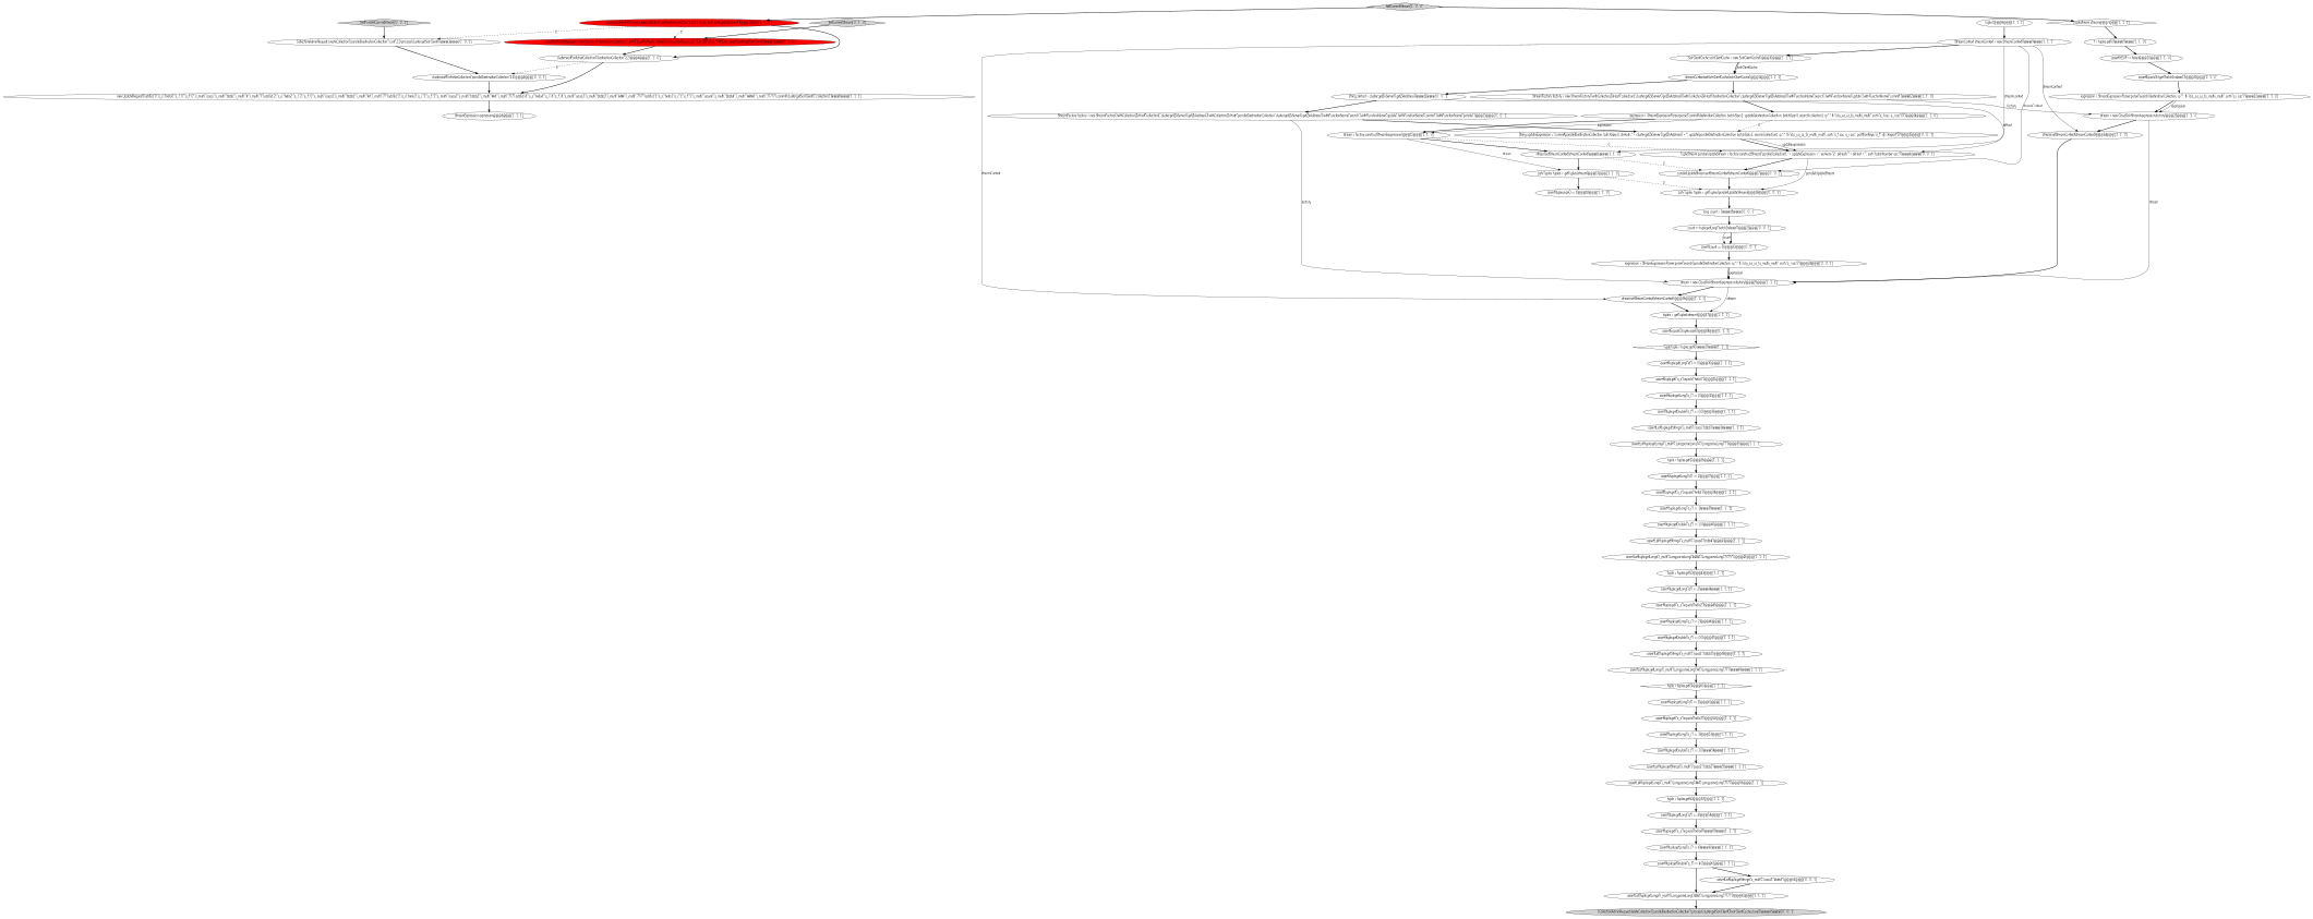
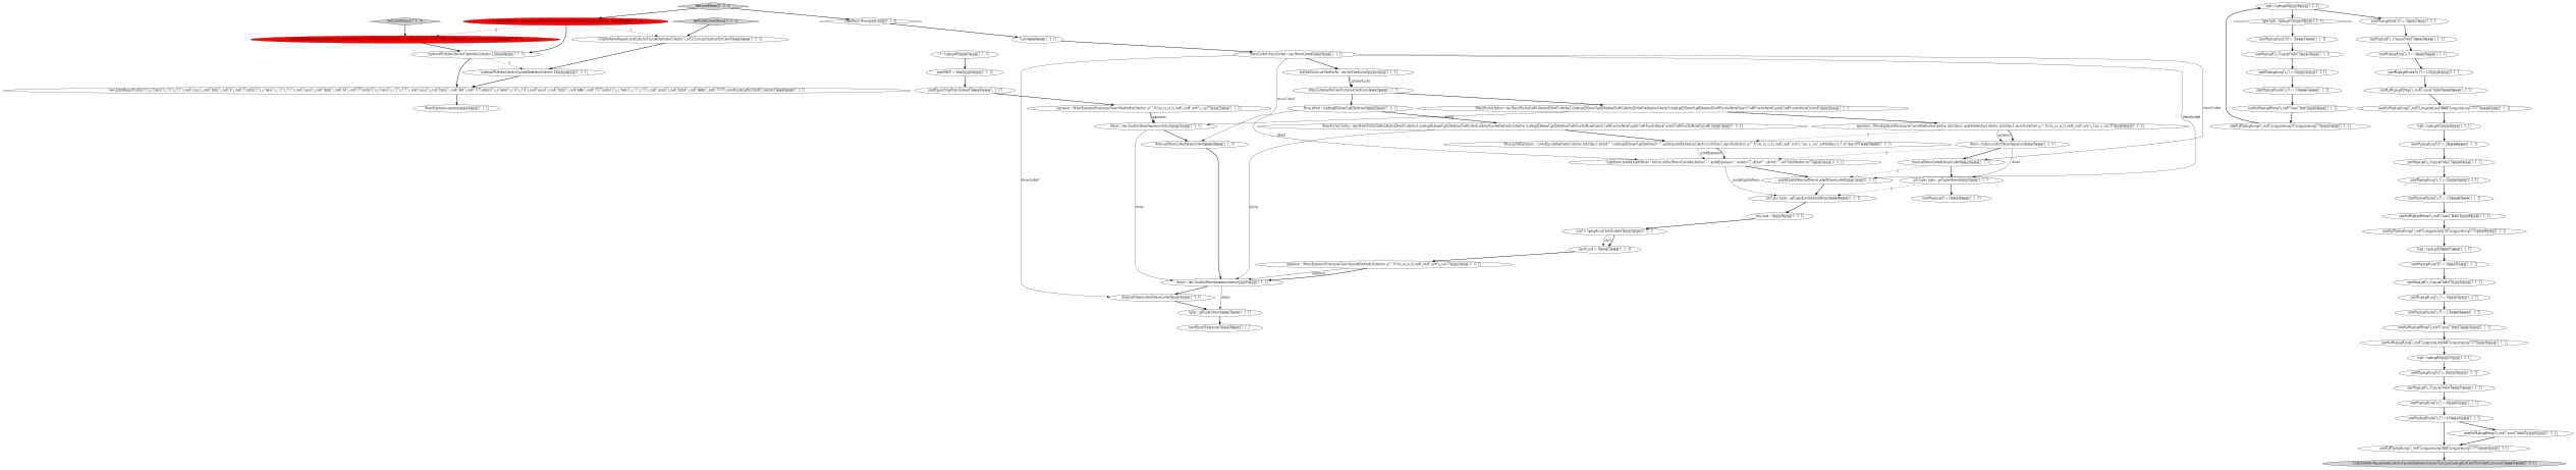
  digraph {
    fontname="Comic Neue"
    node [fillcolor=white fontname="Comic Neue" shape=ellipse style=filled]
    edge [fontname="Comic Neue" style=bold]
    n1 [label="CollectionAdminRequest.createCollection(\"parallelDestinationCollection\",\"conf\",2,1).process(cluster.getSolrClient())@@@3@@@['0', '0', '1']"]
    n2 [label="cluster.waitForActiveCollection(\"parallelDestinationCollection\",2,2)@@@4@@@['0', '0', '1']"]
    n3 [label="new UpdateRequest().add(id,\"0\",\"a_s\",\"hello0\",\"a_i\",\"0\",\"a_f\",\"0\",\"s_multi\",\"aaaa\",\"s_multi\",\"bbbb\",\"i_multi\",\"4\",\"i_multi\",\"7\").add(id,\"2\",\"a_s\",\"hello2\",\"a_i\",\"2\",\"a_f\",\"0\",\"s_multi\",\"aaaa1\",\"s_multi\",\"bbbb1\",\"i_multi\",\"44\",\"i_multi\",\"77\").add(id,\"3\",\"a_s\",\"hello3\",\"a_i\",\"3\",\"a_f\",\"3\",\"s_multi\",\"aaaa2\",\"s_multi\",\"bbbb2\",\"i_multi\",\"444\",\"i_multi\",\"777\").add(id,\"4\",\"a_s\",\"hello4\",\"a_i\",\"4\",\"a_f\",\"4\",\"s_multi\",\"aaaa3\",\"s_multi\",\"bbbb3\",\"i_multi\",\"4444\",\"i_multi\",\"7777\").add(id,\"1\",\"a_s\",\"hello1\",\"a_i\",\"1\",\"a_f\",\"1\",\"s_multi\",\"aaaa4\",\"s_multi\",\"bbbb4\",\"i_multi\",\"44444\",\"i_multi\",\"77777\").commit(cluster.getSolrClient(),\"collection1\")@@@5@@@['1', '1', '1']"]
    n4 [label="assertList(tuple.getStrings(\"s_multi\"),\"aaaa4\",\"bbbb4\")@@@41@@@['1', '1', '1']"]
    n5 [label="assertList(tuple.getLongs(\"i_multi\"),Long.parseLong(\"44444\"),Long.parseLong(\"77777\"))@@@42@@@['1', '1', '1']"]
    n6 [label="tuple = tuples.get(2)@@@43@@@['1', '1', '1']"]
    n7 [label="count += tuple.getLong(\"batchIndexed\")@@@21@@@['0', '0', '1']"]
    n8 [label="assert(count == 5)@@@23@@@['0', '0', '1']"]
    n9 [label="expression = StreamExpressionParser.parse(\"search(parallelDestinationCollection, q=*:*, fl=\"id,a_s,a_i,a_f,s_multi,i_multi\", sort=\"a_i asc\")\")@@@24@@@['0', '0', '1']"]
    n10 [label="assertEquals(5,tuples.size())@@@28@@@['1', '1', '1']"]
    n11 [label="Tuple tuple = tuples.get(0)@@@29@@@['1', '1', '1']" shape=diamond]
    n12 [label="assert(tuple.getLong(\"id\") == 0)@@@30@@@['1', '1', '1']"]
    n13 [label="String zkHost = cluster.getZkServer().getZkAddress()@@@12@@@['0', '0', '1']"]
    n14 [label="StreamFactory factory = new StreamFactory().withCollectionZkHost(\"collection1\",cluster.getZkServer().getZkAddress()).withCollectionZkHost(\"parallelDestinationCollection\",cluster.getZkServer().getZkAddress()).withFunctionName(\"search\",).withFunctionName(\"update\",).withFunctionName(\"commit\",).withFunctionName(\"parallel\",)@@@13@@@['0', '0', '1']"]
    n15 [label="TupleStream parallelUpdateStream = factory.constructStream(\"parallel(collection1, \" + updateExpression + \", workers=\"2\", zkHost=\"\" + zkHost + \"\", sort=\"batchNumber asc\")\")@@@16@@@['0', '0', '1']"]
    n16 [label="stream = new CloudSolrStream(expression,factory)@@@25@@@['1', '1', '1']"]
    n17 [label="String updateExpression = \"commit(parallelDestinationCollection, batchSize=0, zkHost=\"\" + cluster.getZkServer().getZkAddress() + \"\", update(parallelDestinationCollection, batchSize=2, search(collection1, q=*:*, fl=\"id,a_s,a_i,a_f,s_multi,i_multi\", sort=\"a_f asc, a_i asc\", partitionKeys=\"a_f\", qt=\"/export\")))\"@@@15@@@['0', '0', '1']"]
    n18 [label="parallelUpdateStream.setStreamContext(streamContext)@@@17@@@['0', '0', '1']"]
    n19 [label="List<Tuple> tuples = getTuples(parallelUpdateStream)@@@18@@@['0', '0', '1']"]
    n20 [fillcolor=lightgray label="testParallelCommitStream['0', '0', '1']" shape=diamond]
    n21 [label="cluster.waitForActiveCollection(\"destinationCollection\",2,2)@@@4@@@['1', '1', '0']"]
    n22 [label="StreamExpression expression@@@6@@@['1', '1', '1']"]
    n23 [label="assert(tuple.getDouble(\"a_f\") == 4.0)@@@61@@@['1', '1', '1']"]
    n24 [label="assertList(tuple.getLongs(\"i_multi\"),Long.parseLong(\"4444\"),Long.parseLong(\"7777\"))@@@63@@@['1', '1', '1']"]
    n25 [label="assertList(tuple.getStrings(\"s_multi\"),\"aaaa3\",\"bbbb3\")@@@62@@@['0', '0', '1']"]
    n26 [fillcolor=lightgray label="{CollectionAdminRequest.deleteCollection(\"parallelDestinationCollection\").process(cluster.getSolrClient())solrClientCache.close()}@@@65@@@['0', '0', '1']"]
    n27 [label="assert(tuple.getDouble(\"a_f\") == 0.0)@@@33@@@['1', '1', '1']"]
    n28 [label="assertList(tuple.getStrings(\"s_multi\"),\"aaaa\",\"bbbb\")@@@34@@@['1', '1', '1']"]
    n29 [label="assertList(tuple.getLongs(\"i_multi\"),Long.parseLong(\"4\"),Long.parseLong(\"7\"))@@@35@@@['1', '1', '1']"]
    n30 [fillcolor=lightgray label="testCommitStream['1', '0', '0']" shape=diamond]
    n31 [fillcolor=red label="CollectionAdminRequest.createCollection(\"destinationCollection\",\"conf\",2,1).process(cluster.getSolrClient())@@@3@@@['1', '0', '0']"]
    n32 [label="TupleStream stream@@@7@@@['1', '1', '1']" shape=diamond]
    n33 [fillcolor=red label="CollectionAdminRequest.createCollection(\"destinationCollection\",\"conf\",2,1).setPerReplicaState(SolrCloudTestCase.USE_PER_REPLICA_STATE).process(cluster.getSolrClient())@@@3@@@['0', '1', '0']"]
    n34 [label="assert(tuple.getLong(\"a_i\") == 2)@@@46@@@['1', '1', '1']"]
    n35 [label="assert(tuple.getDouble(\"a_f\") == 0.0)@@@47@@@['1', '1', '1']"]
    n36 [label="assertList(tuple.getStrings(\"s_multi\"),\"aaaa1\",\"bbbb1\")@@@48@@@['1', '1', '1']"]
    n37 [label="stream.setStreamContext(streamContext)@@@26@@@['1', '1', '1']"]
    n38 [label="tuples = getTuples(stream)@@@27@@@['1', '1', '1']"]
    n39 [label="long count = 0@@@19@@@['0', '0', '1']"]
    n40 [label="assert(tuple.getLong(\"a_i\") == 4)@@@60@@@['1', '1', '1']"]
    n41 [label="assert(tuple.getLong(\"id\") == 1)@@@37@@@['1', '1', '1']"]
    n42 [label="assert(tuple.get(\"a_s\").equals(\"hello1\"))@@@38@@@['1', '1', '1']"]
    n43 [label="assert(tuple.getLong(\"a_i\") == 1)@@@39@@@['1', '1', '1']"]
    n44 [label="assert(tuple.get(\"a_s\").equals(\"hello0\"))@@@31@@@['1', '1', '1']"]
    n45 [label="assert(tuple.getLong(\"id\") == 2)@@@44@@@['1', '1', '1']"]
    n46 [label="SolrClientCache solrClientCache = new SolrClientCache()@@@10@@@['1', '1', '1']"]
    n47 [label="streamContext.setSolrClientCache(solrClientCache)@@@11@@@['1', '1', '1']"]
    n48 [label="StreamFactory factory = new StreamFactory().withCollectionZkHost(\"collection1\",cluster.getZkServer().getZkAddress()).withCollectionZkHost(\"destinationCollection\",cluster.getZkServer().getZkAddress()).withFunctionName(\"search\",).withFunctionName(\"update\",).withFunctionName(\"commit\",)@@@12@@@['1', '1', '0']"]
    n49 [label="stream = new CloudSolrStream(expression,factory)@@@23@@@['1', '1', '0']"]
    n50 [label="expression = StreamExpressionParser.parse(\"commit(destinationCollection, batchSize=2, update(destinationCollection, batchSize=5, search(collection1, q=*:*, fl=\"id,a_s,a_i,a_f,s_multi,i_multi\", sort=\"a_f asc, a_i asc\")))\")@@@14@@@['1', '1', '0']"]
    n51 [label="tuple = tuples.get(1)@@@36@@@['1', '1', '1']"]
    n52 [label="assertList(tuple.getLongs(\"i_multi\"),Long.parseLong(\"444\"),Long.parseLong(\"777\"))@@@56@@@['1', '1', '1']"]
    n53 [label="tuple = tuples.get(4)@@@57@@@['1', '1', '1']"]
    n54 [label="assert(tuple.getLong(\"id\") == 4)@@@58@@@['1', '1', '1']"]
    n55 [label="assertList(tuple.getLongs(\"i_multi\"),Long.parseLong(\"44\"),Long.parseLong(\"77\"))@@@49@@@['1', '1', '1']"]
-   n56 [label="tuple = tuples.get(3)@@@50@@@['1', '1', '1']" shape=diamond]
+   n56 [label="tuple = tuples.get(3)@@@50@@@['1', '1', '1']"]
    n57 [label="assert(tuple.getLong(\"id\") == 3)@@@51@@@['1', '1', '1']"]
    n58 [fillcolor=lightgray label="testCommitStream['0', '1', '0']" shape=diamond]
    n59 [label="stream = factory.constructStream(expression)@@@15@@@['1', '1', '0']"]
    n60 [label="List<Tuple> tuples = getTuples(stream)@@@17@@@['1', '1', '0']"]
    n61 [label="stream.setStreamContext(streamContext)@@@16@@@['1', '1', '0']"]
    n62 [label="assert(tuples.size() == 1)@@@18@@@['1', '1', '0']"]
    n63 [label="assert(tuple.get(\"a_s\").equals(\"hello4\"))@@@59@@@['1', '1', '1']"]
    n64 [label="assert(tuple.get(\"a_s\").equals(\"hello2\"))@@@45@@@['1', '1', '1']"]
    n65 [label="stream.setStreamContext(streamContext)@@@24@@@['1', '1', '0']"]
    n66 [label="assert(tuple.getLong(\"a_i\") == 0)@@@32@@@['1', '1', '1']"]
    n67 [label="StreamContext streamContext = new StreamContext()@@@9@@@['1', '1', '1']"]
    n68 [label="assert(tuple.getDouble(\"a_f\") == 3.0)@@@54@@@['1', '1', '1']"]
    n69 [label="assertList(tuple.getStrings(\"s_multi\"),\"aaaa2\",\"bbbb2\")@@@55@@@['1', '1', '1']"]
    n70 [label="assert(tuple.getDouble(\"a_f\") == 1.0)@@@40@@@['1', '1', '1']"]
    n71 [label="assert(tuple.getLong(\"a_i\") == 3)@@@53@@@['1', '1', '1']"]
    n72 [label="assert(tuple.get(\"a_s\").equals(\"hello3\"))@@@52@@@['1', '1', '1']"]
    n73 [label="t = tuples.get(0)@@@19@@@['1', '1', '0']"]
    n74 [label="assert(t.EOF == false)@@@20@@@['1', '1', '0']"]
    n75 [label="assertEquals(5,t.get(\"batchIndexed\"))@@@21@@@['1', '1', '0']"]
    n76 [label="expression = StreamExpressionParser.parse(\"search(destinationCollection, q=*:*, fl=\"id,a_s,a_i,a_f,s_multi,i_multi\", sort=\"a_i asc\")\")@@@22@@@['1', '1', '0']"]
    n77 [label="Tuple t@@@8@@@['1', '1', '1']"]
    n1 -> n2
    n2 -> n3
    n3 -> n22
    n4 -> n5
    n5 -> n6
    n6 -> n45
    n7 -> n8
    n7 -> n8 [label=count style=solid]
    n8 -> n9
    n9 -> n16 [label=expression style=solid]
    n9 -> n16
-   n10 -> n11
+   n51 -> n11
    n11 -> n12
    n12 -> n44
    n13 -> n14
    n13 -> n15 [label=zkHost style=solid]
    n14 -> n16 [label=factory style=solid]
    n14 -> n17
    n15 -> n18
    n15 -> n19 [label=parallelUpdateStream style=solid]
    n16 -> n37
    n16 -> n38 [label=stream style=solid]
    n17 -> n15 [label=updateExpression style=solid]
    n17 -> n15
    n18 -> n19
    n19 -> n39
    n20 -> n1
    n21 -> n2 [label=0 style=dashed]
    n21 -> n3
    n23 -> n24
    n23 -> n25
    n24 -> n26
    n25 -> n24
    n27 -> n28
    n28 -> n29
    n29 -> n51
    n30 -> n31
    n30 -> n32
    n31 -> n1 [label=0 style=dashed]
    n31 -> n21
    n31 -> n33 [label=0 style=dashed]
-   n32 -> n73
+   n32 -> n77
    n33 -> n21
    n34 -> n35
    n35 -> n36
    n36 -> n55
    n37 -> n38
    n38 -> n10
    n39 -> n7
    n40 -> n23
    n41 -> n42
    n42 -> n43
    n43 -> n70
    n44 -> n66
    n45 -> n64
    n46 -> n47
    n46 -> n47 [label=solrClientCache style=solid]
    n47 -> n13
    n47 -> n48
    n48 -> n49 [label=factory style=solid]
    n48 -> n50
    n49 -> n16 [label=stream style=solid]
    n49 -> n65
    n50 -> n17 [label=0 style=dashed]
    n50 -> n59 [label=expression style=solid]
    n50 -> n59
    n51 -> n41
    n52 -> n53
    n53 -> n54
    n54 -> n63
    n55 -> n56
    n56 -> n57
    n57 -> n72
    n58 -> n33
    n59 -> n15 [label=0 style=dashed]
    n59 -> n60 [label=stream style=solid]
    n59 -> n61
    n60 -> n19 [label=0 style=dashed]
    n60 -> n62
    n61 -> n18 [label=0 style=dashed]
    n61 -> n60
    n63 -> n40
    n64 -> n34
    n65 -> n16
    n66 -> n27
    n67 -> n18 [label=streamContext style=solid]
    n67 -> n37 [label=streamContext style=solid]
    n67 -> n46
    n67 -> n61 [label=streamContext style=solid]
    n67 -> n65 [label=streamContext style=solid]
    n68 -> n69
    n69 -> n52
    n70 -> n4
    n71 -> n68
    n72 -> n71
    n73 -> n74
    n74 -> n75
    n75 -> n76
    n76 -> n49
    n76 -> n49 [label=expression style=solid]
    n77 -> n67
  }
